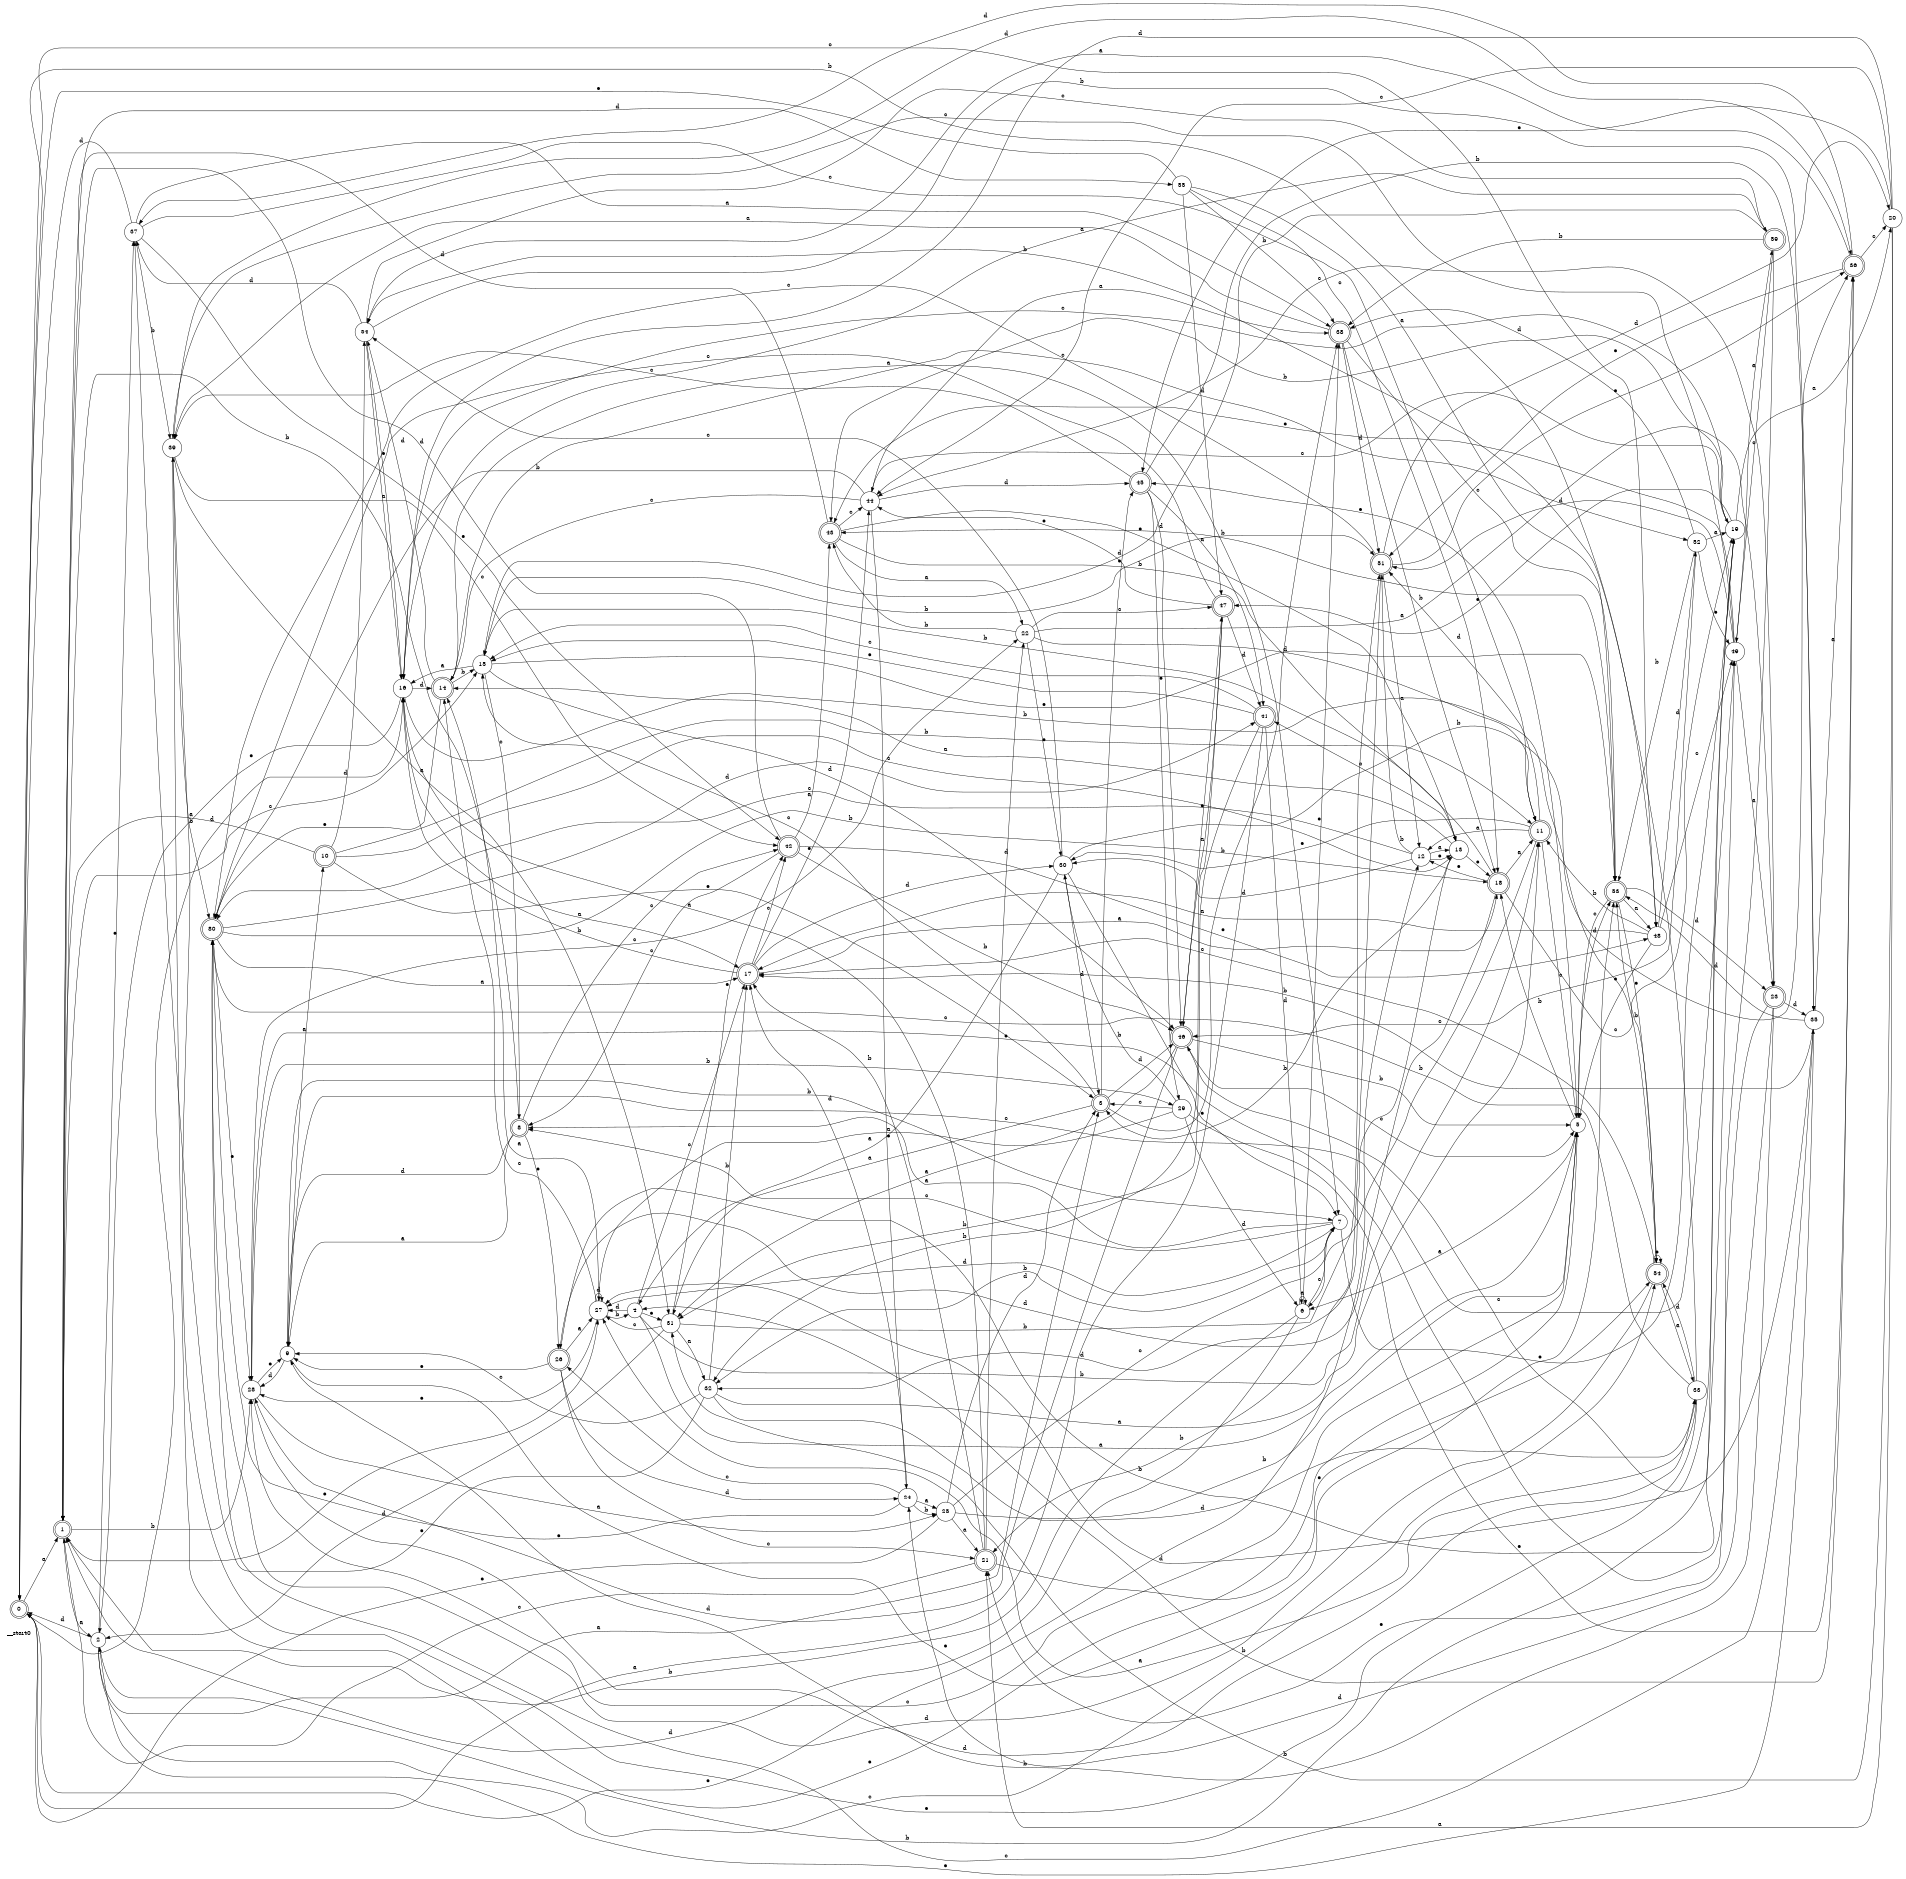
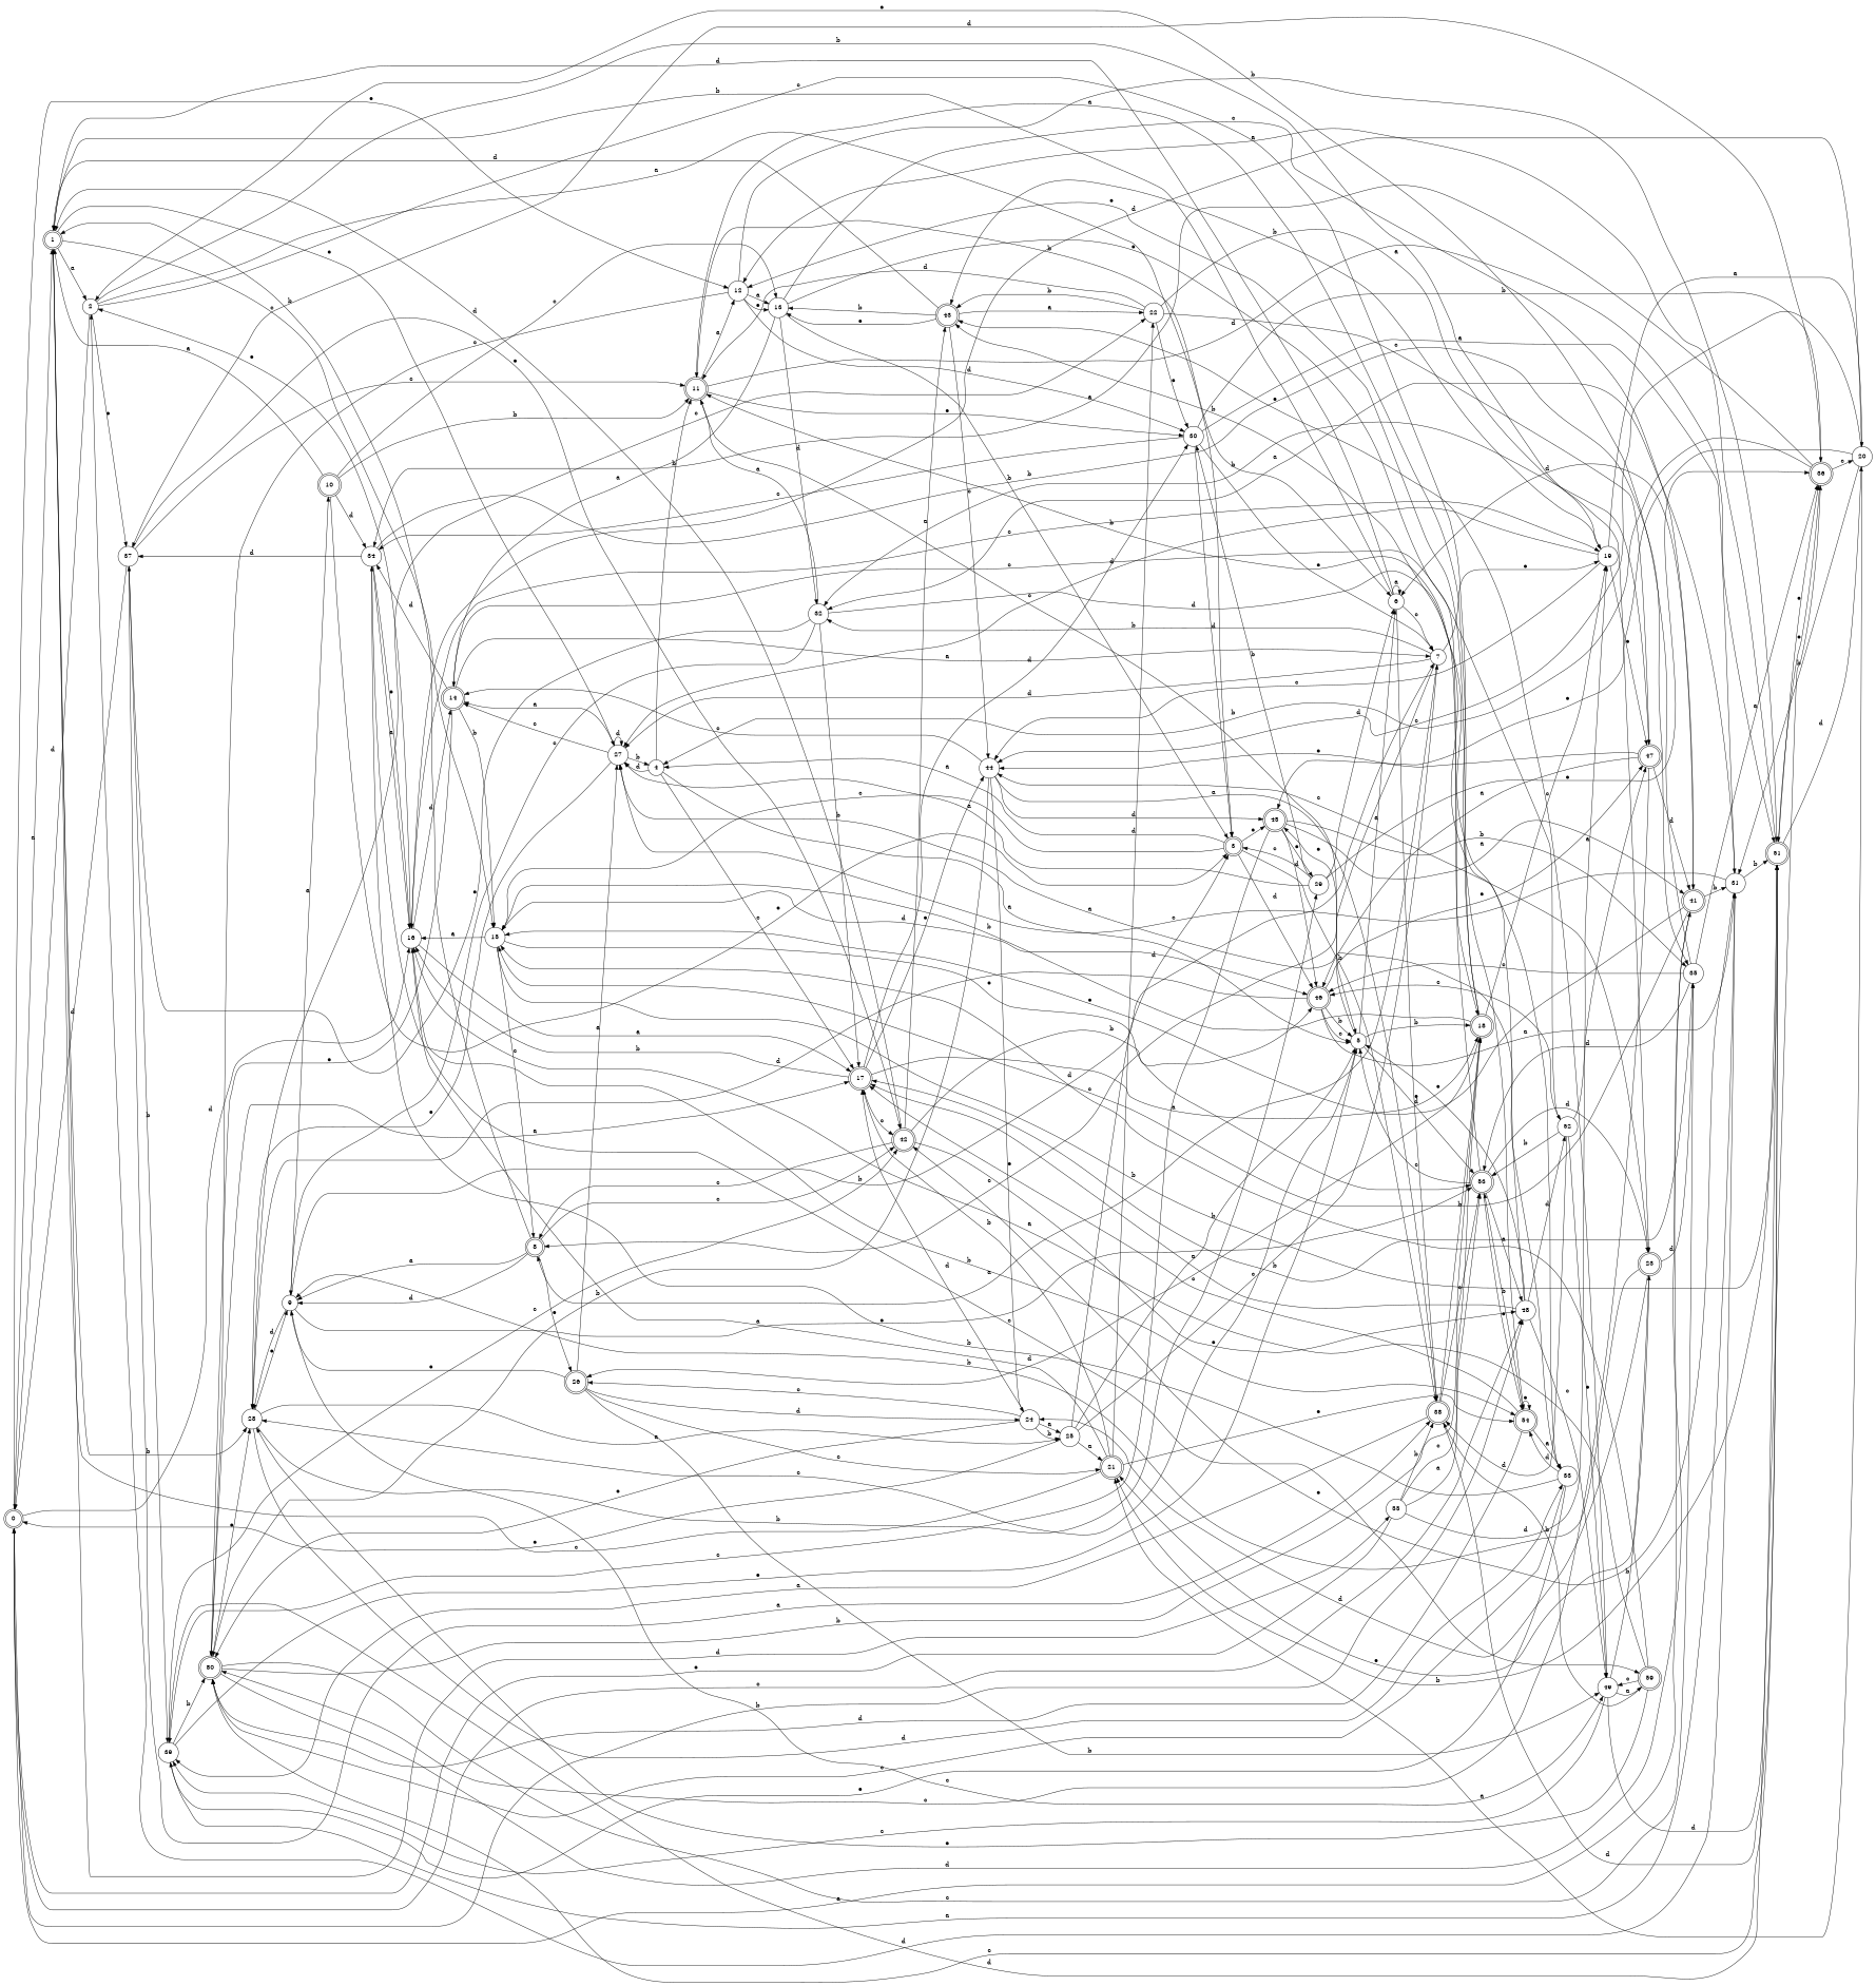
  digraph {
    rankdir=LR
    node [shape=circle color=black fillcolor=white style=filled]
-   __start0 [shape=none color="" fillcolor="" style=""]
    n2 [label=0 shape=doublecircle style="rounded,filled"]
    n3 [label=1 shape=doublecircle style="rounded,filled"]
    n4 [label=12]
    n5 [label=16]
    n6 [label=48]
    n7 [label=2]
    n8 [label=15]
    n9 [label=27]
    n10 [label=28]
    n11 [label=55]
    n12 [label=13]
    n13 [label=30]
    n14 [label=51 shape=doublecircle style="rounded,filled"]
    n15 [label=80 shape=doublecircle style="rounded,filled"]
    n16 [label=19]
    n17 [label=54 shape=doublecircle style="rounded,filled"]
    n18 [label=17 shape=doublecircle style="rounded,filled"]
    n19 [label=14 shape=doublecircle style="rounded,filled"]
    n20 [label=5]
    n21 [label=11 shape=doublecircle style="rounded,filled"]
    n22 [label=52]
    n23 [label=49]
    n24 [label=3 shape=doublecircle style="rounded,filled"]
    n25 [label=37]
    n26 [label=46 shape=doublecircle style="rounded,filled"]
    n27 [label=53 shape=doublecircle style="rounded,filled"]
    n28 [label=8 shape=doublecircle style="rounded,filled"]
    n29 [label=4]
    n30 [label=9]
    n31 [label=22]
    n32 [label=25]
    n33 [label=29]
    n34 [label=33]
    n35 [label=38 shape=doublecircle style="rounded,filled"]
    n36 [label=18 shape=doublecircle style="rounded,filled"]
    n37 [label=47 shape=doublecircle style="rounded,filled"]
    n38 [label=45 shape=doublecircle style="rounded,filled"]
    n39 [label=44]
    n40 [label=20]
    n41 [label=43 shape=doublecircle style="rounded,filled"]
    n42 [label=42 shape=doublecircle style="rounded,filled"]
    n43 [label=39]
    n44 [label=31]
    n45 [label=41 shape=doublecircle style="rounded,filled"]
    n46 [label=35]
    n47 [label=6]
    n48 [label=32]
    n49 [label=7]
    n50 [label=26 shape=doublecircle style="rounded,filled"]
    n51 [label=23 shape=doublecircle style="rounded,filled"]
    n52 [label=10 shape=doublecircle style="rounded,filled"]
    n53 [label=21 shape=doublecircle style="rounded,filled"]
    n54 [label=24]
    n55 [label=34]
    n56 [label=59 shape=doublecircle style="rounded,filled"]
    n57 [label=36 shape=doublecircle style="rounded,filled"]
    n2 -> n3 [label=a]
    n2 -> n4 [label=e]
    n2 -> n5 [label=d]
    n2 -> n6 [label=b]
    n2 -> n6 [label=c]
    n3 -> n7 [label=a]
    n3 -> n8 [label=c]
    n3 -> n9 [label=e]
    n3 -> n10 [label=b]
    n3 -> n11 [label=d]
    n4 -> n12 [label=a]
    n4 -> n12 [label=e]
    n4 -> n13 [label=d]
    n4 -> n14 [label=b]
    n4 -> n15 [label=c]
    n5 -> n7 [label=e]
    n5 -> n16 [label=c]
    n5 -> n17 [label=b]
    n5 -> n18 [label=a]
    n5 -> n19 [label=d]
    n6 -> n18 [label=a]
    n6 -> n20 [label=e]
    n6 -> n21 [label=b]
    n6 -> n22 [label=d]
    n6 -> n23 [label=c]
    n7 -> n2 [label=d]
    n7 -> n16 [label=b]
    n7 -> n17 [label=c]
    n7 -> n24 [label=a]
    n7 -> n25 [label=e]
    n8 -> n5 [label=a]
    n8 -> n14 [label=b]
    n8 -> n26 [label=d]
    n8 -> n27 [label=e]
    n8 -> n28 [label=c]
    n9 -> n9 [label=d]
    n9 -> n10 [label=e]
    n9 -> n19 [label=a]
    n9 -> n19 [label=c]
    n9 -> n29 [label=b]
    n10 -> n30 [label=e]
    n10 -> n31 [label=c]
    n10 -> n32 [label=a]
    n10 -> n33 [label=b]
    n10 -> n34 [label=d]
    n11 -> n2 [label=e]
    n11 -> n27 [label=a]
    n11 -> n35 [label=b]
    n11 -> n36 [label=c]
    n11 -> n37 [label=d]
    n12 -> n19 [label=a]
    n12 -> n24 [label=b]
    n12 -> n36 [label=e]
    n12 -> n45 [label=c]
    n12 -> n48 [label=d]
    n13 -> n24 [label=d]
    n13 -> n44 [label=a]
    n13 -> n49 [label=e]
    n13 -> n55 [label=c]
    n13 -> n57 [label=b]
    n14 -> n4 [label=a]
    n14 -> n15 [label=c]
    n14 -> n40 [label=d]
    n14 -> n53 [label=b]
    n14 -> n57 [label=e]
    n15 -> n10 [label=e]
    n15 -> n18 [label=a]
    n15 -> n36 [label=b]
    n15 -> n45 [label=d]
    n15 -> n46 [label=c]
    n16 -> n9 [label=d]
    n16 -> n37 [label=e]
    n16 -> n39 [label=c]
    n16 -> n40 [label=a]
    n16 -> n41 [label=b]
    n17 -> n15 [label=d]
    n17 -> n17 [label=e]
    n17 -> n18 [label=c]
    n17 -> n27 [label=b]
    n17 -> n34 [label=a]
    n18 -> n5 [label=b]
    n18 -> n13 [label=d]
    n18 -> n36 [label=a]
    n18 -> n39 [label=e]
    n18 -> n42 [label=c]
    n19 -> n8 [label=b]
    n19 -> n15 [label=e]
    n19 -> n22 [label=c]
    n19 -> n49 [label=a]
    n19 -> n55 [label=d]
    n20 -> n10 [label=c]
    n20 -> n27 [label=d]
    n20 -> n36 [label=b]
    n20 -> n38 [label=e]
    n20 -> n47 [label=a]
    n21 -> n4 [label=a]
    n21 -> n13 [label=e]
    n21 -> n14 [label=d]
    n21 -> n20 [label=c]
    n21 -> n47 [label=b]
    n22 -> n16 [label=a]
    n22 -> n23 [label=e]
    n22 -> n26 [label=c]
    n22 -> n27 [label=b]
    n22 -> n35 [label=d]
    n23 -> n14 [label=d]
    n23 -> n41 [label=e]
    n23 -> n43 [label=c]
-   n23 -> n51 [label=a]
+   n23 -> n51 [label=b]
    n23 -> n56 [label=a]
    n24 -> n8 [label=c]
    n24 -> n26 [label=d]
    n24 -> n29 [label=a]
    n24 -> n35 [label=b]
    n24 -> n38 [label=e]
    n25 -> n2 [label=d]
    n25 -> n21 [label=c]
    n25 -> n35 [label=a]
    n25 -> n42 [label=e]
    n25 -> n43 [label=b]
    n26 -> n10 [label=d]
    n26 -> n20 [label=b]
    n26 -> n20 [label=c]
    n26 -> n37 [label=e]
    n26 -> n44 [label=a]
    n27 -> n6 [label=a]
    n27 -> n17 [label=e]
    n27 -> n20 [label=c]
    n27 -> n41 [label=b]
    n27 -> n51 [label=d]
    n28 -> n3 [label=b]
    n28 -> n30 [label=a]
    n28 -> n30 [label=d]
    n28 -> n42 [label=c]
    n28 -> n50 [label=e]
    n29 -> n9 [label=d]
    n29 -> n18 [label=c]
    n29 -> n20 [label=a]
    n29 -> n21 [label=b]
-   n29 -> n44 [label=e]
    n30 -> n10 [label=d]
    n30 -> n23 [label=c]
    n30 -> n27 [label=e]
    n30 -> n49 [label=b]
    n30 -> n52 [label=a]
    n31 -> n13 [label=e]
    n31 -> n21 [label=d]
    n31 -> n37 [label=c]
    n31 -> n41 [label=b]
    n31 -> n51 [label=a]
    n32 -> n2 [label=e]
    n32 -> n20 [label=b]
    n32 -> n24 [label=d]
    n32 -> n49 [label=c]
    n32 -> n53 [label=a]
    n33 -> n9 [label=a]
    n33 -> n13 [label=b]
    n33 -> n24 [label=c]
    n33 -> n47 [label=d]
    n33 -> n57 [label=e]
    n34 -> n9 [label=a]
    n34 -> n15 [label=c]
    n34 -> n17 [label=d]
    n34 -> n43 [label=e]
    n34 -> n55 [label=b]
    n35 -> n14 [label=d]
    n35 -> n27 [label=c]
    n35 -> n36 [label=b]
    n35 -> n43 [label=a]
    n36 -> n4 [label=e]
    n36 -> n8 [label=b]
    n36 -> n16 [label=c]
    n36 -> n21 [label=a]
    n36 -> n50 [label=d]
    n37 -> n15 [label=c]
    n37 -> n26 [label=a]
    n37 -> n39 [label=e]
    n37 -> n45 [label=d]
    n37 -> n48 [label=b]
    n38 -> n26 [label=d]
    n38 -> n33 [label=e]
    n38 -> n43 [label=c]
    n38 -> n45 [label=a]
    n38 -> n46 [label=b]
    n39 -> n15 [label=b]
    n39 -> n19 [label=c]
    n39 -> n35 [label=a]
    n39 -> n38 [label=d]
    n39 -> n54 [label=e]
    n40 -> n5 [label=d]
    n40 -> n38 [label=e]
    n40 -> n39 [label=c]
    n40 -> n44 [label=b]
    n40 -> n53 [label=a]
    n41 -> n3 [label=d]
    n41 -> n12 [label=b]
    n41 -> n12 [label=e]
    n41 -> n31 [label=a]
    n41 -> n39 [label=c]
    n42 -> n3 [label=d]
    n42 -> n6 [label=e]
    n42 -> n26 [label=b]
    n42 -> n28 [label=c]
    n42 -> n41 [label=a]
    n43 -> n15 [label=b]
    n43 -> n20 [label=e]
    n43 -> n42 [label=c]
    n43 -> n44 [label=a]
    n43 -> n57 [label=d]
    n44 -> n7 [label=d]
    n44 -> n9 [label=c]
    n44 -> n14 [label=b]
    n44 -> n42 [label=e]
    n44 -> n48 [label=a]
    n45 -> n2 [label=a]
    n45 -> n8 [label=c]
    n45 -> n8 [label=e]
    n45 -> n44 [label=b]
    n45 -> n47 [label=d]
    n46 -> n7 [label=e]
    n46 -> n18 [label=b]
    n46 -> n26 [label=c]
    n46 -> n27 [label=d]
    n46 -> n57 [label=a]
    n47 -> n3 [label=b]
    n47 -> n3 [label=d]
    n47 -> n35 [label=e]
    n47 -> n47 [label=a]
    n47 -> n49 [label=c]
    n48 -> n18 [label=b]
    n48 -> n21 [label=a]
    n48 -> n25 [label=e]
    n48 -> n30 [label=c]
    n48 -> n34 [label=d]
    n49 -> n9 [label=d]
    n49 -> n16 [label=e]
    n49 -> n28 [label=a]
    n49 -> n28 [label=c]
    n49 -> n48 [label=b]
    n50 -> n9 [label=a]
    n50 -> n23 [label=b]
    n50 -> n30 [label=e]
    n50 -> n53 [label=c]
    n50 -> n54 [label=d]
    n51 -> n30 [label=b]
    n51 -> n39 [label=c]
    n51 -> n46 [label=d]
    n51 -> n53 [label=e]
    n51 -> n54 [label=d]
    n52 -> n3 [label=a]
    n52 -> n12 [label=c]
    n52 -> n21 [label=b]
    n52 -> n24 [label=e]
    n52 -> n55 [label=d]
    n53 -> n3 [label=c]
    n53 -> n5 [label=a]
    n53 -> n17 [label=e]
    n53 -> n18 [label=b]
    n53 -> n31 [label=d]
    n54 -> n15 [label=e]
    n54 -> n18 [label=d]
    n54 -> n32 [label=a]
    n54 -> n32 [label=b]
    n54 -> n50 [label=c]
    n55 -> n5 [label=a]
    n55 -> n5 [label=e]
    n55 -> n25 [label=d]
    n55 -> n46 [label=b]
    n55 -> n56 [label=c]
    n56 -> n5 [label=a]
    n56 -> n8 [label=d]
    n56 -> n10 [label=e]
    n56 -> n23 [label=c]
    n56 -> n35 [label=b]
    n57 -> n14 [label=e]
    n57 -> n25 [label=d]
    n57 -> n29 [label=b]
    n57 -> n40 [label=c]
    n57 -> n55 [label=a]
  }
